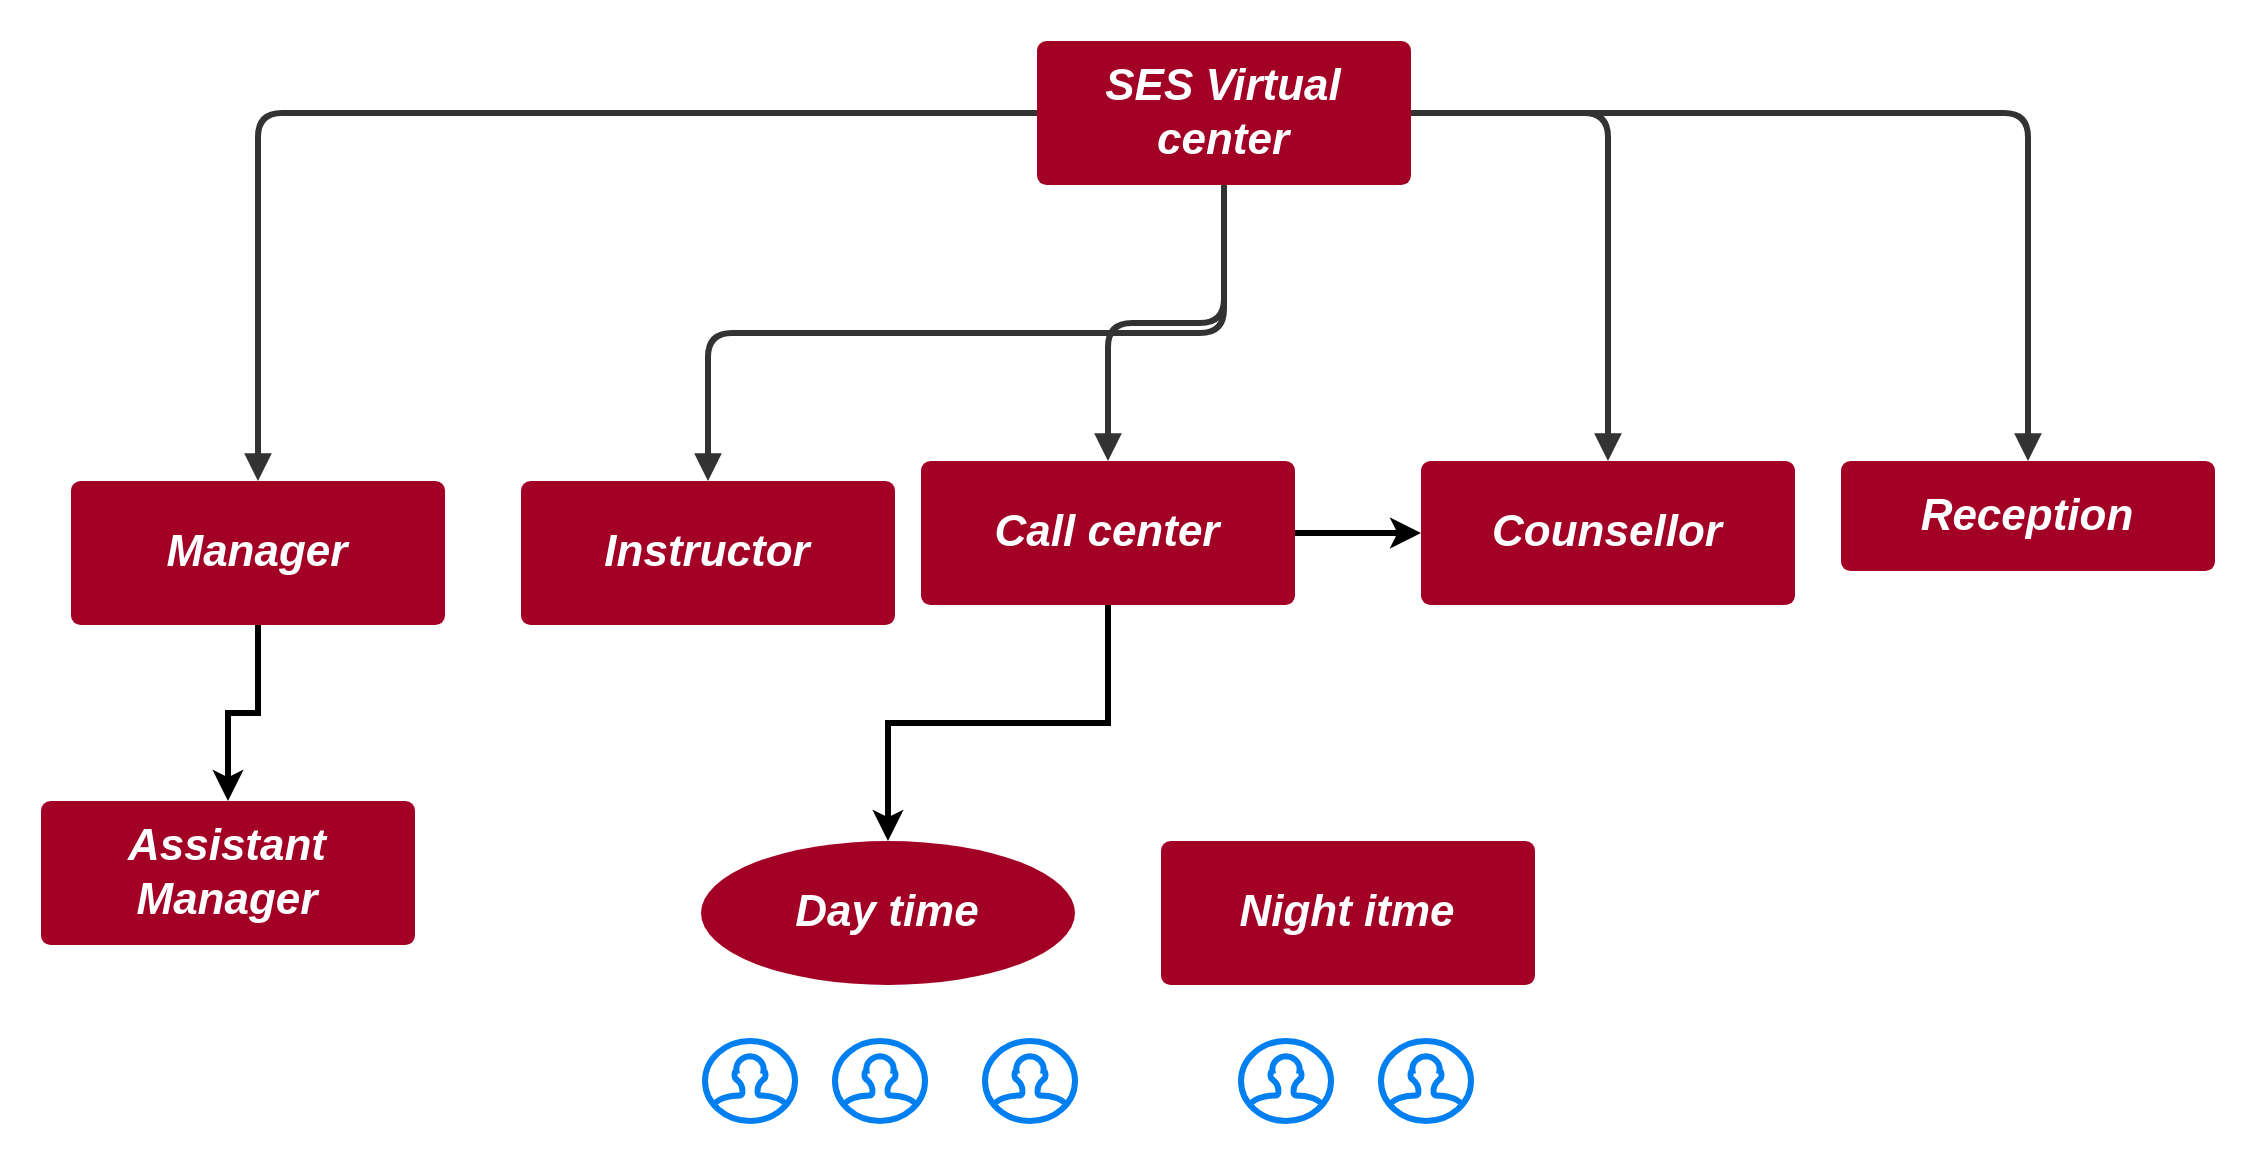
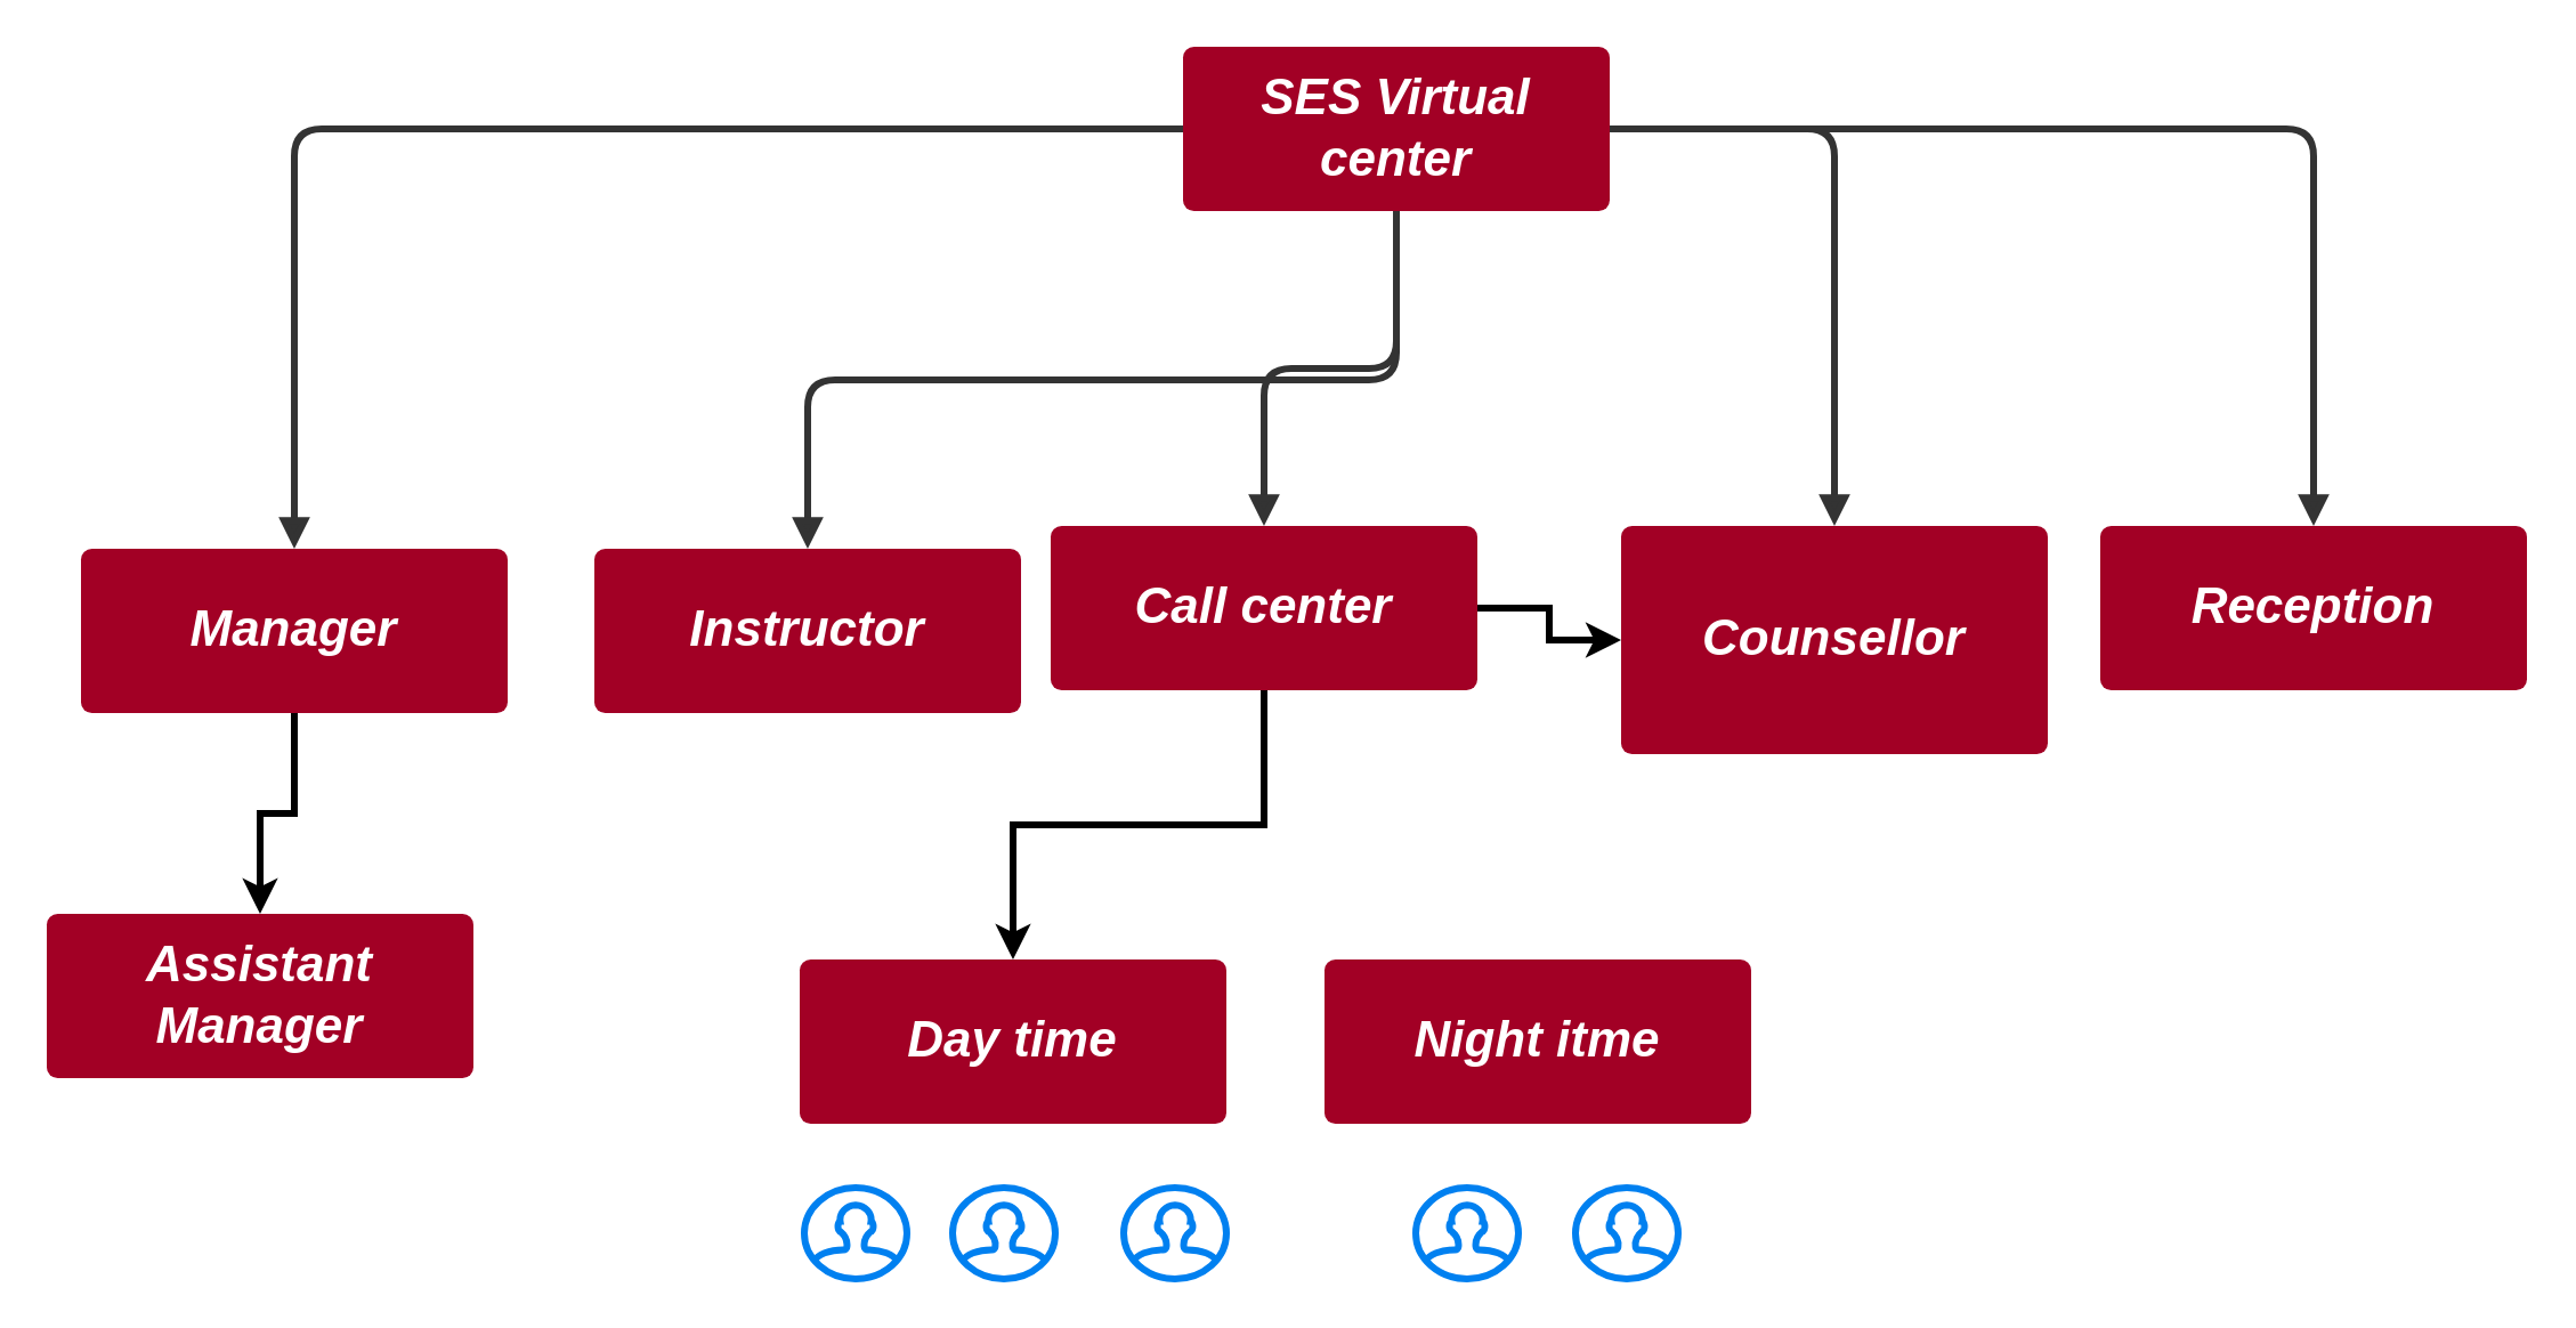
  <mxCell id="0" />
  <mxCell id="1" parent="0" />
  <mxCell id="2" value="" style="html=1;jettySize=18;fontSize=22;strokeColor=#333333;strokeOpacity=100;rounded=1;arcSize=24;edgeStyle=orthogonalEdgeStyle;startArrow=none;;endArrow=block;endFill=1;;exitX=0.5;exitY=1;exitPerimeter=1;entryX=0.5;entryY=0;entryDx=0;entryDy=0;strokeWidth=3;" parent="1" source="3" target="4" edge="1"><mxGeometry width="100" height="100" relative="1" as="geometry"><Array as="points" /><mxPoint x="255" y="170" as="targetPoint" /></mxGeometry></mxCell>
  <mxCell id="3" value="SES Virtual center" style="html=1;whiteSpace=wrap;fontSize=22;fontColor=#ffffff;fontStyle=3;align=center;spacing=3;strokeOpacity=0;fillOpacity=100;rounded=1;absoluteArcSize=1;arcSize=9.6;fillColor=#a20025;strokeColor=#6F0000;strokeWidth=3;" parent="1" vertex="1" zOrder="130.132"><mxGeometry x="518" y="20" width="187" height="72" as="geometry" /></mxCell>
  <mxCell id="4" value="Instructor" style="html=1;whiteSpace=wrap;fontSize=22;fontColor=#ffffff;fontStyle=3;align=center;spacing=3;strokeOpacity=0;fillOpacity=100;rounded=1;absoluteArcSize=1;arcSize=9.6;fillColor=#a20025;strokeColor=#6F0000;strokeWidth=3;" vertex="1" zOrder="130.132" parent="1"><mxGeometry x="260" y="240" width="187" height="72" as="geometry" /></mxCell>
  <mxCell id="5" value="" style="edgeStyle=orthogonalEdgeStyle;rounded=0;orthogonalLoop=1;jettySize=auto;html=1;strokeWidth=3;fontSize=22;" edge="1" parent="1" source="7" target="20"><mxGeometry relative="1" as="geometry" /></mxCell>
  <mxCell id="6" value="" style="edgeStyle=orthogonalEdgeStyle;rounded=0;orthogonalLoop=1;jettySize=auto;html=1;strokeWidth=3;fontSize=22;" edge="1" parent="1" source="7" target="15"><mxGeometry relative="1" as="geometry" /></mxCell>
  <mxCell id="7" value="Call center" style="html=1;whiteSpace=wrap;fontSize=22;fontColor=#ffffff;fontStyle=3;align=center;spacing=3;strokeOpacity=0;fillOpacity=100;rounded=1;absoluteArcSize=1;arcSize=9.6;fillColor=#a20025;strokeColor=#6F0000;strokeWidth=3;" vertex="1" zOrder="130.132" parent="1"><mxGeometry x="460" y="230" width="187" height="72" as="geometry" /></mxCell>
  <mxCell id="8" value="" style="edgeStyle=orthogonalEdgeStyle;rounded=0;orthogonalLoop=1;jettySize=auto;html=1;strokeWidth=3;fontSize=22;" edge="1" parent="1" source="9" target="17"><mxGeometry relative="1" as="geometry" /></mxCell>
  <mxCell id="9" value="Manager" style="html=1;whiteSpace=wrap;fontSize=22;fontColor=#ffffff;fontStyle=3;align=center;spacing=3;strokeOpacity=0;fillOpacity=100;rounded=1;absoluteArcSize=1;arcSize=9.6;fillColor=#a20025;strokeColor=#6F0000;strokeWidth=3;" vertex="1" zOrder="130.132" parent="1"><mxGeometry x="35" y="240" width="187" height="72" as="geometry" /></mxCell>
  <mxCell id="10" value="" style="html=1;verticalLabelPosition=bottom;align=center;labelBackgroundColor=#ffffff;verticalAlign=top;strokeWidth=3;strokeColor=#0080F0;shadow=0;dashed=0;shape=mxgraph.ios7.icons.user;fontSize=22;" vertex="1" parent="1"><mxGeometry x="352" y="520" width="45" height="40" as="geometry" /></mxCell>
  <mxCell id="11" value="" style="html=1;verticalLabelPosition=bottom;align=center;labelBackgroundColor=#ffffff;verticalAlign=top;strokeWidth=3;strokeColor=#0080F0;shadow=0;dashed=0;shape=mxgraph.ios7.icons.user;fontSize=22;" vertex="1" parent="1"><mxGeometry x="417" y="520" width="45" height="40" as="geometry" /></mxCell>
  <mxCell id="12" value="" style="html=1;verticalLabelPosition=bottom;align=center;labelBackgroundColor=#ffffff;verticalAlign=top;strokeWidth=3;strokeColor=#0080F0;shadow=0;dashed=0;shape=mxgraph.ios7.icons.user;fontSize=22;" vertex="1" parent="1"><mxGeometry x="492" y="520" width="45" height="40" as="geometry" /></mxCell>
  <mxCell id="13" value="" style="html=1;verticalLabelPosition=bottom;align=center;labelBackgroundColor=#ffffff;verticalAlign=top;strokeWidth=3;strokeColor=#0080F0;shadow=0;dashed=0;shape=mxgraph.ios7.icons.user;fontSize=22;" vertex="1" parent="1"><mxGeometry x="620" y="520" width="45" height="40" as="geometry" /></mxCell>
  <mxCell id="14" value="" style="html=1;verticalLabelPosition=bottom;align=center;labelBackgroundColor=#ffffff;verticalAlign=top;strokeWidth=3;strokeColor=#0080F0;shadow=0;dashed=0;shape=mxgraph.ios7.icons.user;fontSize=22;" vertex="1" parent="1"><mxGeometry x="690" y="520" width="45" height="40" as="geometry" /></mxCell>
- <mxCell id="15" value="Day time" style="ellipse;html=1;whiteSpace=wrap;fontSize=22;fontColor=#ffffff;fontStyle=3;align=center;spacing=3;strokeOpacity=0;fillOpacity=100;absoluteArcSize=1;arcSize=9.6;fillColor=#a20025;strokeColor=#6F0000;strokeWidth=3;" vertex="1" zOrder="130.132" parent="1"><mxGeometry x="350" y="420" width="187" height="72" as="geometry" /></mxCell>
+ <mxCell id="15" value="Day time" style="html=1;whiteSpace=wrap;fontSize=22;fontColor=#ffffff;fontStyle=3;align=center;spacing=3;strokeOpacity=0;fillOpacity=100;rounded=1;absoluteArcSize=1;arcSize=9.6;fillColor=#a20025;strokeColor=#6F0000;strokeWidth=3;" vertex="1" zOrder="130.132" parent="1"><mxGeometry x="350" y="420" width="187" height="72" as="geometry" /></mxCell>
  <mxCell id="16" value="Night itme" style="html=1;whiteSpace=wrap;fontSize=22;fontColor=#ffffff;fontStyle=3;align=center;spacing=3;strokeOpacity=0;fillOpacity=100;rounded=1;absoluteArcSize=1;arcSize=9.6;fillColor=#a20025;strokeColor=#6F0000;strokeWidth=3;" vertex="1" zOrder="130.132" parent="1"><mxGeometry x="580" y="420" width="187" height="72" as="geometry" /></mxCell>
  <mxCell id="17" value="Assistant Manager" style="html=1;whiteSpace=wrap;fontSize=22;fontColor=#ffffff;fontStyle=3;align=center;spacing=3;strokeOpacity=0;fillOpacity=100;rounded=1;absoluteArcSize=1;arcSize=9.6;fillColor=#a20025;strokeColor=#6F0000;strokeWidth=3;" vertex="1" zOrder="130.132" parent="1"><mxGeometry x="20" y="400" width="187" height="72" as="geometry" /></mxCell>
  <mxCell id="18" value="" style="html=1;jettySize=18;fontSize=22;strokeColor=#333333;strokeOpacity=100;rounded=1;arcSize=24;edgeStyle=orthogonalEdgeStyle;startArrow=none;;endArrow=block;endFill=1;;exitX=0;exitY=0.5;exitDx=0;exitDy=0;strokeWidth=3;" edge="1" parent="1" source="3" target="9"><mxGeometry width="100" height="100" relative="1" as="geometry"><Array as="points" /><mxPoint x="621.5" y="102" as="sourcePoint" /><mxPoint x="413.5" y="250" as="targetPoint" /></mxGeometry></mxCell>
  <mxCell id="19" value="" style="html=1;jettySize=18;fontSize=22;strokeColor=#333333;strokeOpacity=100;rounded=1;arcSize=24;edgeStyle=orthogonalEdgeStyle;startArrow=none;;endArrow=block;endFill=1;;entryX=0.5;entryY=0;entryDx=0;entryDy=0;strokeWidth=3;" edge="1" parent="1" source="3" target="7"><mxGeometry width="100" height="100" relative="1" as="geometry"><Array as="points" /><mxPoint x="621.5" y="102" as="sourcePoint" /><mxPoint x="413.5" y="250" as="targetPoint" /></mxGeometry></mxCell>
- <mxCell id="20" value="Counsellor" style="html=1;whiteSpace=wrap;fontSize=22;fontColor=#ffffff;fontStyle=3;align=center;spacing=3;strokeOpacity=0;fillOpacity=100;rounded=1;absoluteArcSize=1;arcSize=9.6;fillColor=#a20025;strokeColor=#6F0000;strokeWidth=3;" vertex="1" zOrder="130.132" parent="1"><mxGeometry x="710" y="230" width="187" height="72" as="geometry" /></mxCell>
- <mxCell id="21" value="Reception" style="html=1;whiteSpace=wrap;fontSize=22;fontColor=#ffffff;fontStyle=3;align=center;spacing=3;strokeOpacity=0;fillOpacity=100;rounded=1;absoluteArcSize=1;arcSize=9.6;fillColor=#a20025;strokeColor=#6F0000;strokeWidth=3;" vertex="1" zOrder="130.132" parent="1"><mxGeometry x="920" y="230" width="187" height="55" as="geometry" /></mxCell>
+ <mxCell id="20" value="Counsellor" style="html=1;whiteSpace=wrap;fontSize=22;fontColor=#ffffff;fontStyle=3;align=center;spacing=3;strokeOpacity=0;fillOpacity=100;rounded=1;absoluteArcSize=1;arcSize=9.6;fillColor=#a20025;strokeColor=#6F0000;strokeWidth=3;" vertex="1" zOrder="130.132" parent="1"><mxGeometry x="710" y="230" width="187" height="100" as="geometry" /></mxCell>
+ <mxCell id="21" value="Reception" style="html=1;whiteSpace=wrap;fontSize=22;fontColor=#ffffff;fontStyle=3;align=center;spacing=3;strokeOpacity=0;fillOpacity=100;rounded=1;absoluteArcSize=1;arcSize=9.6;fillColor=#a20025;strokeColor=#6F0000;strokeWidth=3;" vertex="1" zOrder="130.132" parent="1"><mxGeometry x="920" y="230" width="187" height="72" as="geometry" /></mxCell>
  <mxCell id="22" value="" style="html=1;jettySize=18;fontSize=22;strokeColor=#333333;strokeOpacity=100;rounded=1;arcSize=24;edgeStyle=orthogonalEdgeStyle;startArrow=none;;endArrow=block;endFill=1;;entryX=0.5;entryY=0;entryDx=0;entryDy=0;strokeWidth=3;exitX=1;exitY=0.5;exitDx=0;exitDy=0;" edge="1" parent="1" source="3" target="20"><mxGeometry width="100" height="100" relative="1" as="geometry"><Array as="points" /><mxPoint x="621.5" y="102" as="sourcePoint" /><mxPoint x="563.5" y="240" as="targetPoint" /></mxGeometry></mxCell>
  <mxCell id="23" value="" style="html=1;jettySize=18;fontSize=22;strokeColor=#333333;strokeOpacity=100;rounded=1;arcSize=24;edgeStyle=orthogonalEdgeStyle;startArrow=none;;endArrow=block;endFill=1;;entryX=0.5;entryY=0;entryDx=0;entryDy=0;strokeWidth=3;" edge="1" parent="1" source="3" target="21"><mxGeometry width="100" height="100" relative="1" as="geometry"><Array as="points" /><mxPoint x="715" y="66" as="sourcePoint" /><mxPoint x="813.5" y="240" as="targetPoint" /></mxGeometry></mxCell>
